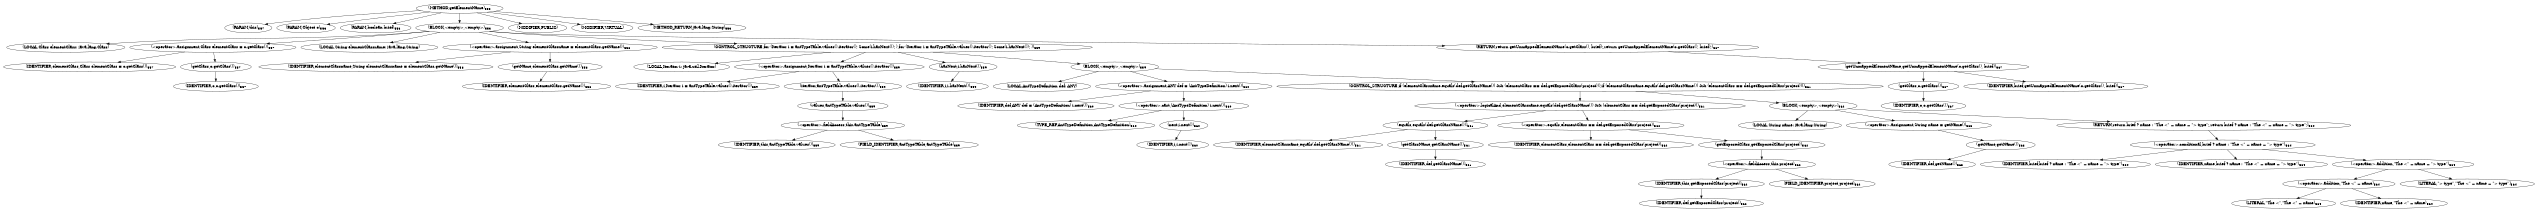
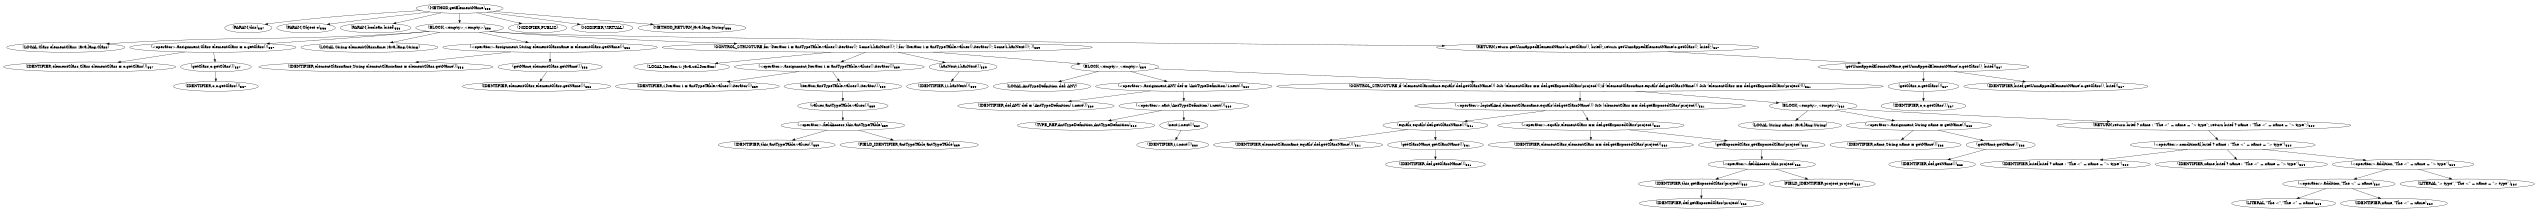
  digraph {
    n1 [label=<(METHOD,getElementName)<SUB>553</SUB>>]
    n2 [label=<(PARAM,this)<SUB>557</SUB>>]
    n3 [label=<(PARAM,Object o)<SUB>553</SUB>>]
    n4 [label=<(PARAM,boolean brief)<SUB>553</SUB>>]
    n5 [label=<(BLOCK,&lt;empty&gt;,&lt;empty&gt;)<SUB>553</SUB>>]
    n6 [label=<(MODIFIER,PUBLIC)>]
    n7 [label=<(MODIFIER,VIRTUAL)>]
    n8 [label=<(METHOD_RETURN,java.lang.String)<SUB>553</SUB>>]
    n9 [label=<(LOCAL,Class elementClass: java.lang.Class)>]
    n10 [label=<(&lt;operator&gt;.assignment,Class elementClass = o.getClass())<SUB>557</SUB>>]
    n11 [label=<(LOCAL,String elementClassname: java.lang.String)>]
    n12 [label=<(&lt;operator&gt;.assignment,String elementClassname = elementClass.getName())<SUB>558</SUB>>]
    n13 [label=<(CONTROL_STRUCTURE,for (Iterator i = antTypeTable.values().iterator(); Some(i.hasNext()); ),for (Iterator i = antTypeTable.values().iterator(); Some(i.hasNext()); ))<SUB>559</SUB>>]
    n14 [label=<(RETURN,return getUnmappedElementName(o.getClass(), brief);,return getUnmappedElementName(o.getClass(), brief);)<SUB>567</SUB>>]
    n15 [label=<(IDENTIFIER,elementClass,Class elementClass = o.getClass())<SUB>557</SUB>>]
    n16 [label=<(getClass,o.getClass())<SUB>557</SUB>>]
    n17 [label=<(IDENTIFIER,elementClassname,String elementClassname = elementClass.getName())<SUB>558</SUB>>]
    n18 [label=<(getName,elementClass.getName())<SUB>558</SUB>>]
    n19 [label=<(LOCAL,Iterator i: java.util.Iterator)>]
    n20 [label=<(&lt;operator&gt;.assignment,Iterator i = antTypeTable.values().iterator())<SUB>559</SUB>>]
    n21 [label=<(hasNext,i.hasNext())<SUB>559</SUB>>]
    n22 [label=<(BLOCK,&lt;empty&gt;,&lt;empty&gt;)<SUB>559</SUB>>]
    n23 [label=<(getUnmappedElementName,getUnmappedElementName(o.getClass(), brief))<SUB>567</SUB>>]
    n24 [label=<(IDENTIFIER,o,o.getClass())<SUB>557</SUB>>]
    n25 [label=<(IDENTIFIER,elementClass,elementClass.getName())<SUB>558</SUB>>]
    n26 [label=<(IDENTIFIER,i,Iterator i = antTypeTable.values().iterator())<SUB>559</SUB>>]
    n27 [label=<(iterator,antTypeTable.values().iterator())<SUB>559</SUB>>]
    n28 [label=<(IDENTIFIER,i,i.hasNext())<SUB>559</SUB>>]
    n29 [label=<(LOCAL,AntTypeDefinition def: ANY)>]
    n30 [label=<(&lt;operator&gt;.assignment,ANY def = (AntTypeDefinition) i.next())<SUB>560</SUB>>]
    n31 [label=<(CONTROL_STRUCTURE,if (elementClassname.equals(def.getClassName()) &amp;&amp; (elementClass == def.getExposedClass(project))),if (elementClassname.equals(def.getClassName()) &amp;&amp; (elementClass == def.getExposedClass(project))))<SUB>561</SUB>>]
    n32 [label=<(values,antTypeTable.values())<SUB>559</SUB>>]
    n33 [label=<(&lt;operator&gt;.fieldAccess,this.antTypeTable)<SUB>559</SUB>>]
    n34 [label=<(IDENTIFIER,this,antTypeTable.values())<SUB>559</SUB>>]
    n35 [label=<(FIELD_IDENTIFIER,antTypeTable,antTypeTable)<SUB>559</SUB>>]
    n36 [label=<(IDENTIFIER,def,ANY def = (AntTypeDefinition) i.next())<SUB>560</SUB>>]
    n37 [label=<(&lt;operator&gt;.cast,(AntTypeDefinition) i.next())<SUB>560</SUB>>]
    n38 [label=<(&lt;operator&gt;.logicalAnd,elementClassname.equals(def.getClassName()) &amp;&amp; (elementClass == def.getExposedClass(project)))<SUB>561</SUB>>]
    n39 [label=<(BLOCK,&lt;empty&gt;,&lt;empty&gt;)<SUB>562</SUB>>]
    n40 [label=<(TYPE_REF,AntTypeDefinition,AntTypeDefinition)<SUB>560</SUB>>]
    n41 [label=<(next,i.next())<SUB>560</SUB>>]
    n42 [label=<(IDENTIFIER,i,i.next())<SUB>560</SUB>>]
    n43 [label=<(equals,equals(def.getClassName()))<SUB>561</SUB>>]
    n44 [label=<(&lt;operator&gt;.equals,elementClass == def.getExposedClass(project))<SUB>562</SUB>>]
    n45 [label=<(LOCAL,String name: java.lang.String)>]
    n46 [label=<(&lt;operator&gt;.assignment,String name = getName())<SUB>563</SUB>>]
    n47 [label=<(RETURN,return brief ? name : &quot;The &lt;&quot; + name + &quot;&gt; type&quot;;,return brief ? name : &quot;The &lt;&quot; + name + &quot;&gt; type&quot;;)<SUB>564</SUB>>]
    n48 [label=<(IDENTIFIER,elementClassname,equals(def.getClassName()))<SUB>561</SUB>>]
    n49 [label=<(getClassName,getClassName())<SUB>561</SUB>>]
    n50 [label=<(IDENTIFIER,elementClass,elementClass == def.getExposedClass(project))<SUB>562</SUB>>]
    n51 [label=<(getExposedClass,getExposedClass(project))<SUB>562</SUB>>]
    n52 [label=<(IDENTIFIER,def,getClassName())<SUB>561</SUB>>]
    n53 [label=<(&lt;operator&gt;.fieldAccess,this.project)<SUB>562</SUB>>]
    n54 [label=<(IDENTIFIER,def,getExposedClass(project))<SUB>562</SUB>>]
    n55 [label=<(IDENTIFIER,this,getExposedClass(project))<SUB>562</SUB>>]
    n56 [label=<(FIELD_IDENTIFIER,project,project)<SUB>562</SUB>>]
+   n57 [label=<(IDENTIFIER,name,String name = getName())<SUB>563</SUB>>]
    n58 [label=<(getName,getName())<SUB>563</SUB>>]
    n59 [label=<(&lt;operator&gt;.conditional,brief ? name : &quot;The &lt;&quot; + name + &quot;&gt; type&quot;)<SUB>564</SUB>>]
    n60 [label=<(IDENTIFIER,def,getName())<SUB>563</SUB>>]
    n61 [label=<(IDENTIFIER,brief,brief ? name : &quot;The &lt;&quot; + name + &quot;&gt; type&quot;)<SUB>564</SUB>>]
    n62 [label=<(IDENTIFIER,name,brief ? name : &quot;The &lt;&quot; + name + &quot;&gt; type&quot;)<SUB>564</SUB>>]
    n63 [label=<(&lt;operator&gt;.addition,&quot;The &lt;&quot; + name + &quot;&gt; type&quot;)<SUB>564</SUB>>]
    n64 [label=<(&lt;operator&gt;.addition,&quot;The &lt;&quot; + name)<SUB>564</SUB>>]
    n65 [label=<(LITERAL,&quot;&gt; type&quot;,&quot;The &lt;&quot; + name + &quot;&gt; type&quot;)<SUB>564</SUB>>]
    n66 [label=<(LITERAL,&quot;The &lt;&quot;,&quot;The &lt;&quot; + name)<SUB>564</SUB>>]
    n67 [label=<(IDENTIFIER,name,&quot;The &lt;&quot; + name)<SUB>564</SUB>>]
    n68 [label=<(getClass,o.getClass())<SUB>567</SUB>>]
    n69 [label=<(IDENTIFIER,brief,getUnmappedElementName(o.getClass(), brief))<SUB>567</SUB>>]
    n70 [label=<(IDENTIFIER,o,o.getClass())<SUB>567</SUB>>]
    n1 -> n2
    n1 -> n3
    n1 -> n4
    n1 -> n5
    n1 -> n6
    n1 -> n7
    n1 -> n8
    n5 -> n9
    n5 -> n10
    n5 -> n11
    n5 -> n12
    n5 -> n13
    n5 -> n14
    n10 -> n15
    n10 -> n16
    n12 -> n17
    n12 -> n18
    n13 -> n19
    n13 -> n20
    n13 -> n21
    n13 -> n22
    n14 -> n23
    n16 -> n24
    n18 -> n25
    n20 -> n26
    n20 -> n27
    n21 -> n28
    n22 -> n29
    n22 -> n30
    n22 -> n31
    n23 -> n68
    n23 -> n69
    n27 -> n32
    n30 -> n36
    n30 -> n37
    n31 -> n38
    n31 -> n39
    n32 -> n33
    n33 -> n34
    n33 -> n35
    n37 -> n40
    n37 -> n41
    n38 -> n43
    n38 -> n44
    n39 -> n45
    n39 -> n46
    n39 -> n47
    n41 -> n42
    n43 -> n48
    n43 -> n49
    n44 -> n50
    n44 -> n51
+   n46 -> n57
    n46 -> n58
    n47 -> n59
    n49 -> n52
    n51 -> n53
    n53 -> n55
    n53 -> n56
    n55 -> n54
    n58 -> n60
    n59 -> n61
    n59 -> n62
    n59 -> n63
    n63 -> n64
    n63 -> n65
    n64 -> n66
    n64 -> n67
    n68 -> n70
  }
